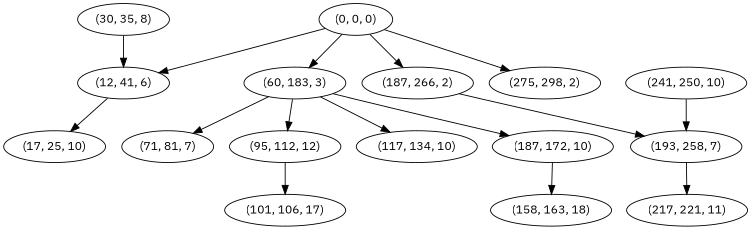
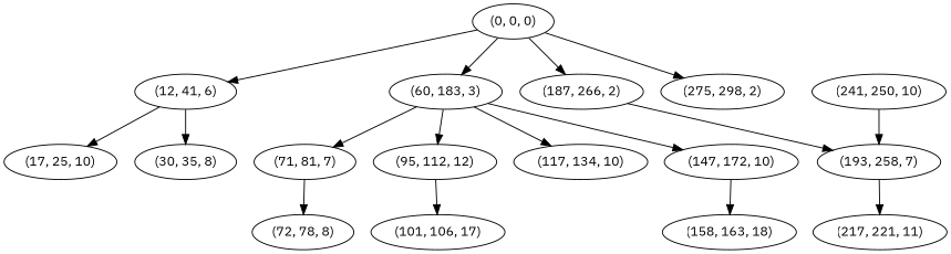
  digraph {
    fontname="IBM Plex Sans"
    node [fontname="IBM Plex Sans"]
    edge [fontname="IBM Plex Sans"]
    "(0, 0, 0)"
    "(12, 41, 6)"
    "(60, 183, 3)"
    "(187, 266, 2)"
    "(275, 298, 2)"
    "(17, 25, 10)"
    "(30, 35, 8)"
    "(71, 81, 7)"
    "(95, 112, 12)"
    n10 [label="(117, 134, 10)"]
-   "(147, 172, 10)" [label="(187, 172, 10)"]
+   "(147, 172, 10)"
    "(193, 258, 7)"
+   "(72, 78, 8)"
    "(101, 106, 17)"
    "(158, 163, 18)"
    "(217, 221, 11)"
    "(241, 250, 10)"
    "(0, 0, 0)" -> "(12, 41, 6)"
    "(0, 0, 0)" -> "(60, 183, 3)"
    "(0, 0, 0)" -> "(187, 266, 2)"
    "(0, 0, 0)" -> "(275, 298, 2)"
    "(12, 41, 6)" -> "(17, 25, 10)"
-   "(30, 35, 8)" -> "(12, 41, 6)"
+   "(12, 41, 6)" -> "(30, 35, 8)"
    "(60, 183, 3)" -> "(71, 81, 7)"
    "(60, 183, 3)" -> "(95, 112, 12)"
    "(60, 183, 3)" -> n10
    "(60, 183, 3)" -> "(147, 172, 10)"
    "(187, 266, 2)" -> "(193, 258, 7)"
+   "(71, 81, 7)" -> "(72, 78, 8)"
    "(95, 112, 12)" -> "(101, 106, 17)"
    "(147, 172, 10)" -> "(158, 163, 18)"
    "(193, 258, 7)" -> "(217, 221, 11)"
    "(241, 250, 10)" -> "(193, 258, 7)"
  }
